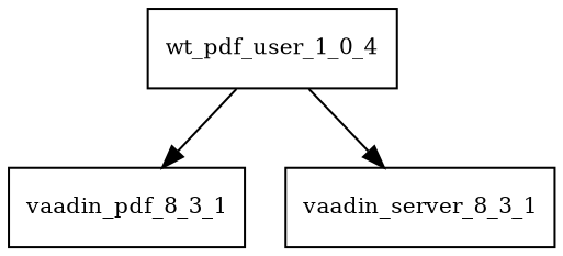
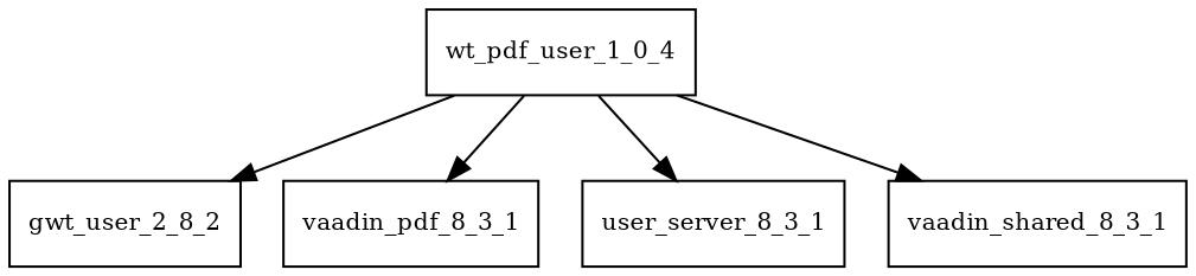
  digraph {
    node [fontsize=10.0 shape=box]
    n1 [label=wt_pdf_user_1_0_4]
+   gwt_user_2_8_2
    n3 [label=vaadin_pdf_8_3_1]
-   vaadin_server_8_3_1
+   vaadin_server_8_3_1 [label=user_server_8_3_1]
+   vaadin_shared_8_3_1
+   n1 -> gwt_user_2_8_2
    n1 -> n3
    n1 -> vaadin_server_8_3_1
+   n1 -> vaadin_shared_8_3_1
  }
